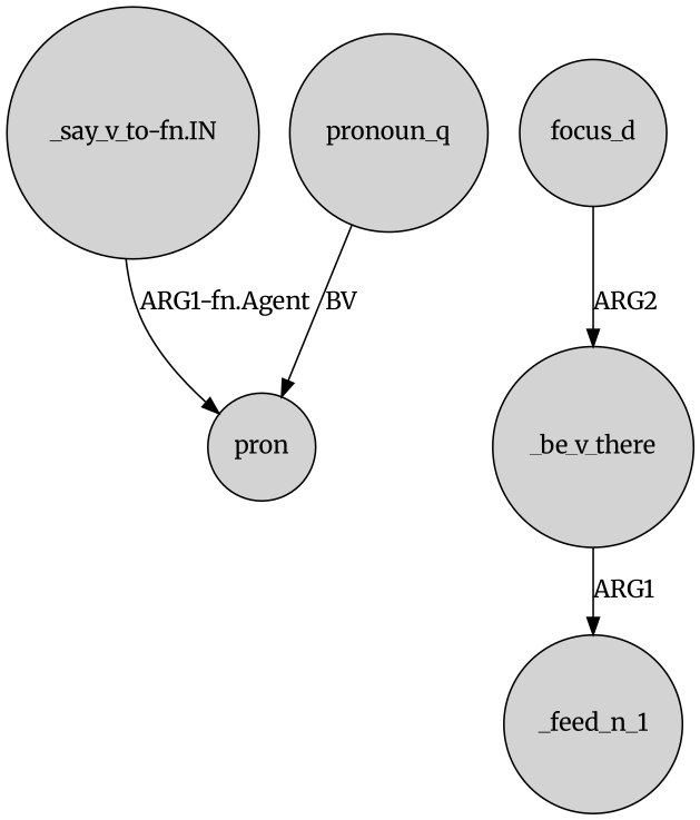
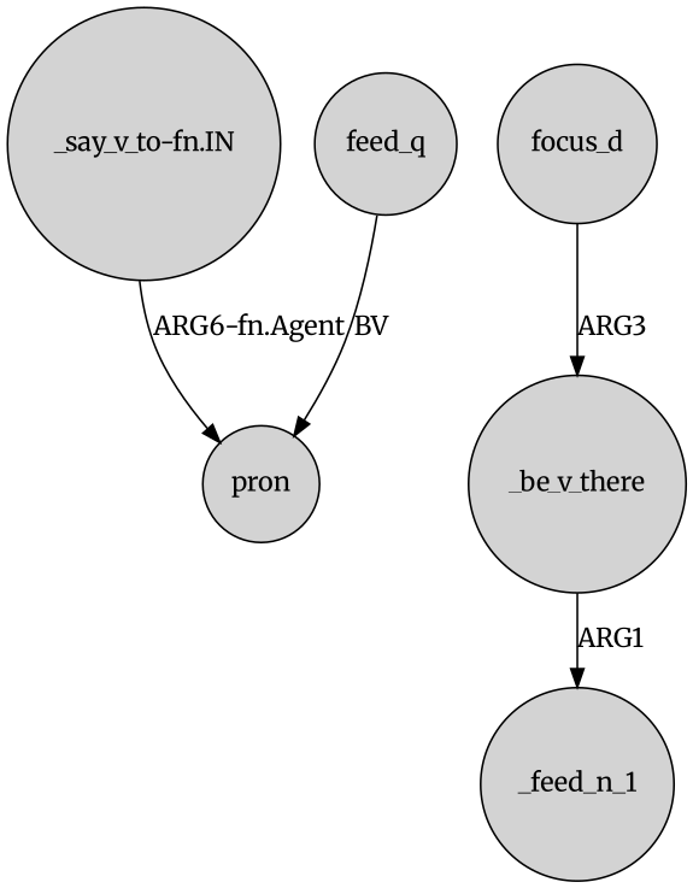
  digraph {
    fontname=Merriweather
    node [fontname=Merriweather shape=circle style=filled]
    edge [fontname=Merriweather]
    "_say_v_to-fn.IN"
    pron
    _be_v_there
    _feed_n_1
    focus_d
-   pronoun_q
-   "_say_v_to-fn.IN" -> pron [label="ARG1-fn.Agent"]
+   pronoun_q [label=feed_q]
+   "_say_v_to-fn.IN" -> pron [label="ARG6-fn.Agent"]
    _be_v_there -> _feed_n_1 [label=ARG1]
-   focus_d -> _be_v_there [label=ARG2]
+   focus_d -> _be_v_there [label=ARG3]
    pronoun_q -> pron [label=BV]
  }
